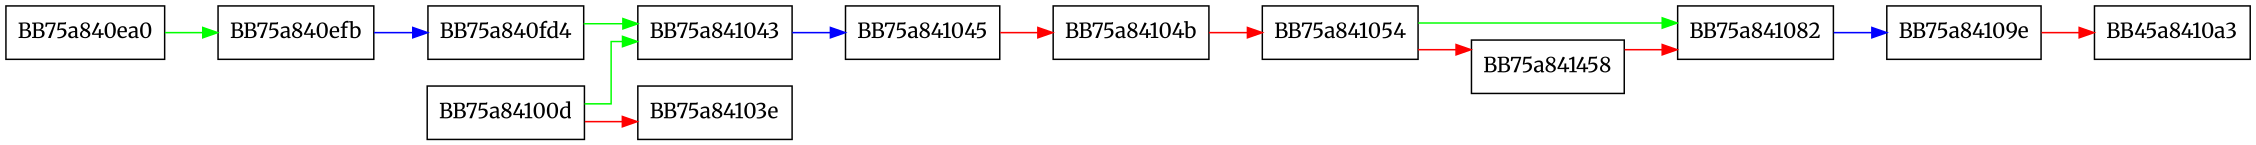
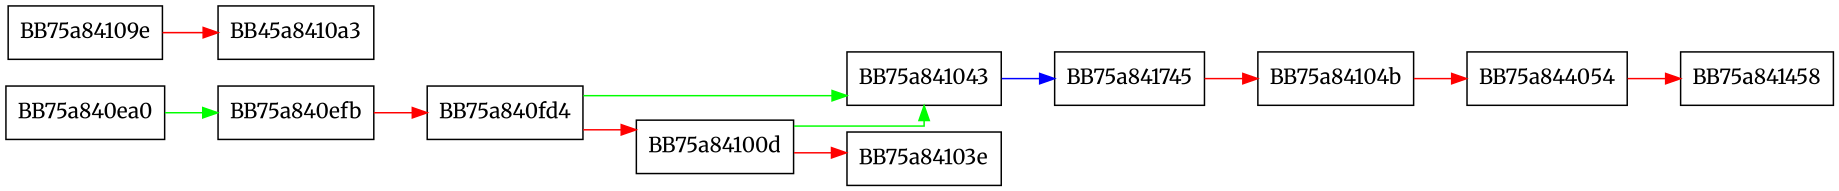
  digraph {
    fontname=Merriweather
    rankdir=LR
    splines=ortho
    node [fontname=Merriweather shape=box]
    edge [color=red fontname=Merriweather]
    BB75a840ea0
    BB75a840efb
    BB75a840fd4
    BB75a841043
    BB75a84100d
-   BB75a841045
+   BB75a841045 [label=BB75a841745]
    BB75a84103e
    BB75a84104b
-   BB75a841054
-   BB75a841082
+   BB75a841054 [label=BB75a844054]
    n11 [label=BB75a841458]
    BB75a84109e
    n13 [label=BB45a8410a3]
    BB75a840ea0 -> BB75a840efb [color=green]
-   BB75a840efb -> BB75a840fd4 [color=blue]
+   BB75a840efb -> BB75a840fd4
    BB75a840fd4 -> BB75a841043 [color=green]
+   BB75a840fd4 -> BB75a84100d
    BB75a841043 -> BB75a841045 [color=blue]
    BB75a84100d -> BB75a841043 [color=green]
    BB75a84100d -> BB75a84103e
    BB75a841045 -> BB75a84104b
    BB75a84104b -> BB75a841054
-   BB75a841054 -> BB75a841082 [color=green]
    BB75a841054 -> n11
-   BB75a841082 -> BB75a84109e [color=blue]
-   n11 -> BB75a841082
    BB75a84109e -> n13
  }
